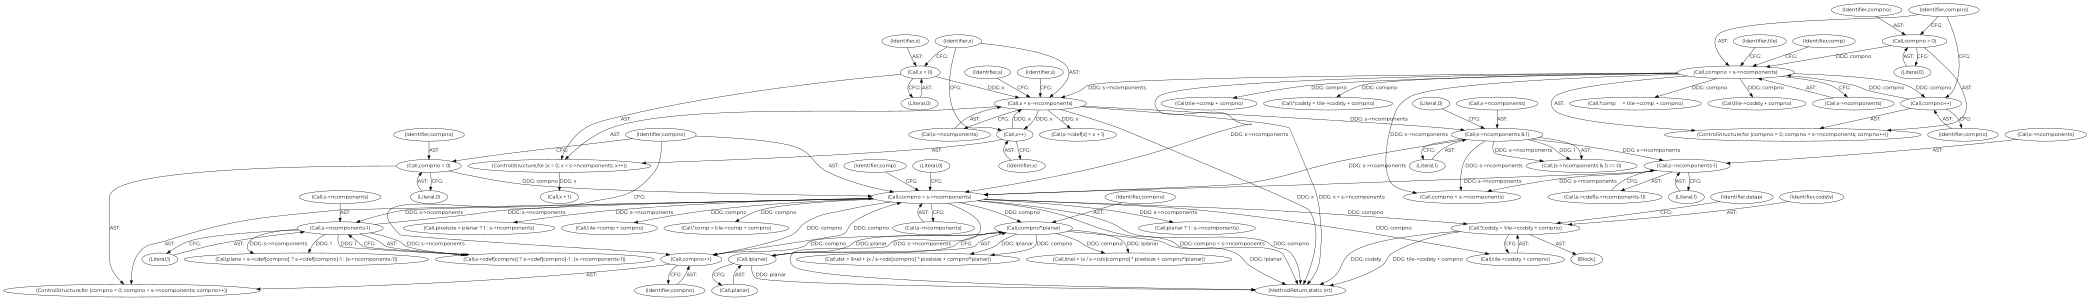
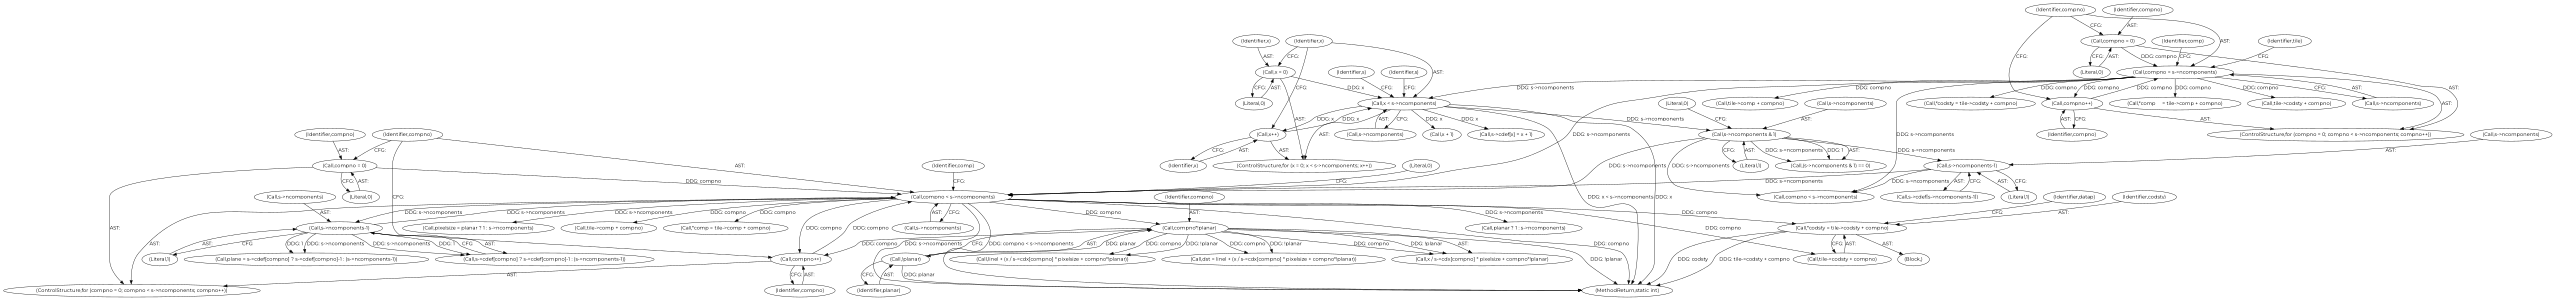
  digraph {
    fontname=Montserrat
    node [fontname=Montserrat]
    edge [fontname=Montserrat]
    n1 [label="(Call,*codsty = tile->codsty + compno)"]
    n2 [label="(Block,)"]
    n3 [label="(MethodReturn,static int)"]
    n4 [label="(Call,tile->codsty + compno)"]
    n5 [label="(Call,compno < s->ncomponents)"]
    n6 [label="(Call,compno++)"]
    n7 [label="(Call,compno*!planar)"]
    n8 [label="(Call,s->ncomponents-1)"]
    n9 [label="(Call,planar ? 1 : s->ncomponents)"]
    n10 [label="(Call,pixelsize = planar ? 1 : s->ncomponents)"]
    n11 [label="(Call,tile->comp + compno)"]
    n12 [label="(Call,*comp = tile->comp + compno)"]
    n13 [label="(ControlStructure,for (compno = 0; compno < s->ncomponents; compno++))"]
    n14 [label="(Call,s->ncomponents)"]
    n15 [label="(Identifier,compno)"]
    n16 [label="(Call,!planar)"]
    n17 [label="(Call,linel + (x / s->cdx[compno] * pixelsize + compno*!planar))"]
    n18 [label="(Call,dst = linel + (x / s->cdx[compno] * pixelsize + compno*!planar))"]
+   n19 [label="(Call,x / s->cdx[compno] * pixelsize + compno*!planar)"]
    n20 [label="(Call,plane = s->cdef[compno] ? s->cdef[compno]-1 : (s->ncomponents-1))"]
    n21 [label="(Call,s->cdef[compno] ? s->cdef[compno]-1 : (s->ncomponents-1))"]
    n22 [label="(Literal,1)"]
-   n23 [label="(Call,planar)"]
+   n23 [label="(Identifier,planar)"]
    n24 [label="(Call,compno = 0)"]
    n25 [label="(Literal,0)"]
    n26 [label="(Call,s->ncomponents & 1)"]
    n27 [label="(Call,s->ncomponents-1)"]
    n28 [label="(Literal,1)"]
    n29 [label="(Call,(s->ncomponents & 1) == 0)"]
    n30 [label="(Call,compno < s->ncomponents)"]
    n31 [label="(Literal,1)"]
    n32 [label="(Call,s->cdef[s->ncomponents-1])"]
    n33 [label="(Call,x < s->ncomponents)"]
    n34 [label="(Call,x++)"]
    n35 [label="(Call,s->ncomponents)"]
    n36 [label="(Call,x + 1)"]
    n37 [label="(ControlStructure,for (x = 0; x < s->ncomponents; x++))"]
    n38 [label="(Call,s->cdef[x] = x + 1)"]
    n39 [label="(Identifier,x)"]
    n40 [label="(Call,x = 0)"]
    n41 [label="(Literal,0)"]
    n42 [label="(Call,compno < s->ncomponents)"]
    n43 [label="(Call,compno++)"]
    n44 [label="(ControlStructure,for (compno = 0; compno < s->ncomponents; compno++))"]
    n45 [label="(Call,*comp     = tile->comp + compno)"]
    n46 [label="(Call,tile->codsty + compno)"]
    n47 [label="(Call,s->ncomponents)"]
    n48 [label="(Call,tile->comp + compno)"]
    n49 [label="(Call,*codsty = tile->codsty + compno)"]
    n50 [label="(Identifier,compno)"]
    n51 [label="(Call,compno = 0)"]
    n52 [label="(Literal,0)"]
    n53 [label="(Identifier,s)"]
    n54 [label="(Identifier,comp)"]
    n55 [label="(Call,s->ncomponents)"]
    n56 [label="(Identifier,compno)"]
    n57 [label="(Identifier,datap)"]
    n58 [label="(Identifier,x)"]
    n59 [label="(Identifier,x)"]
    n60 [label="(Identifier,compno)"]
    n61 [label="(Call,s->ncomponents)"]
    n62 [label="(Identifier,s)"]
    n63 [label="(Identifier,tile)"]
    n64 [label="(Identifier,comp)"]
    n65 [label="(Identifier,compno)"]
    n66 [label="(Literal,0)"]
    n67 [label="(Identifier,codsty)"]
    n68 [label="(Identifier,compno)"]
    n69 [label="(Literal,0)"]
    n70 [label="(Identifier,compno)"]
    n71 [label="(Call,s->ncomponents)"]
    n1 -> n2 [label="AST: "]
    n1 -> n3 [label="DDG: codsty"]
    n1 -> n3 [label="DDG: tile->codsty + compno"]
    n1 -> n4 [label="CFG: "]
    n4 -> n1 [label="AST: "]
    n5 -> n1 [label="DDG: compno"]
    n5 -> n3 [label="DDG: s->ncomponents"]
    n5 -> n3 [label="DDG: compno < s->ncomponents"]
    n5 -> n3 [label="DDG: compno"]
    n5 -> n4 [label="DDG: compno"]
    n5 -> n6 [label="DDG: compno"]
    n5 -> n7 [label="DDG: compno"]
    n5 -> n8 [label="DDG: s->ncomponents"]
    n5 -> n9 [label="DDG: s->ncomponents"]
    n5 -> n10 [label="DDG: s->ncomponents"]
    n5 -> n11 [label="DDG: compno"]
    n5 -> n12 [label="DDG: compno"]
    n5 -> n13 [label="AST: "]
    n5 -> n14 [label="CFG: "]
    n6 -> n5 [label="DDG: compno"]
    n6 -> n13 [label="AST: "]
    n6 -> n15 [label="CFG: "]
    n7 -> n3 [label="DDG: !planar"]
    n7 -> n6 [label="DDG: compno"]
    n7 -> n16 [label="CFG: "]
    n7 -> n17 [label="DDG: compno"]
    n7 -> n17 [label="DDG: !planar"]
    n7 -> n18 [label="DDG: compno"]
    n7 -> n18 [label="DDG: !planar"]
+   n7 -> n19 [label="AST: "]
+   n7 -> n19 [label="DDG: compno"]
+   n7 -> n19 [label="DDG: !planar"]
    n8 -> n5 [label="DDG: s->ncomponents"]
    n8 -> n20 [label="DDG: s->ncomponents"]
    n8 -> n20 [label="DDG: 1"]
    n8 -> n21 [label="AST: "]
    n8 -> n21 [label="DDG: s->ncomponents"]
    n8 -> n21 [label="DDG: 1"]
    n8 -> n22 [label="CFG: "]
    n14 -> n5 [label="AST: "]
    n15 -> n6 [label="AST: "]
    n16 -> n3 [label="DDG: planar"]
    n16 -> n7 [label="AST: "]
    n16 -> n7 [label="DDG: planar"]
    n16 -> n23 [label="CFG: "]
    n21 -> n8 [label="CFG: "]
    n22 -> n8 [label="AST: "]
    n23 -> n16 [label="AST: "]
    n24 -> n5 [label="DDG: compno"]
    n24 -> n13 [label="AST: "]
    n24 -> n25 [label="CFG: "]
    n25 -> n24 [label="AST: "]
    n26 -> n5 [label="DDG: s->ncomponents"]
    n26 -> n27 [label="DDG: s->ncomponents"]
    n26 -> n28 [label="CFG: "]
    n26 -> n29 [label="AST: "]
    n26 -> n29 [label="DDG: s->ncomponents"]
    n26 -> n29 [label="DDG: 1"]
    n26 -> n30 [label="DDG: s->ncomponents"]
    n27 -> n5 [label="DDG: s->ncomponents"]
    n27 -> n30 [label="DDG: s->ncomponents"]
    n27 -> n31 [label="CFG: "]
    n27 -> n32 [label="AST: "]
    n28 -> n26 [label="AST: "]
    n31 -> n27 [label="AST: "]
    n32 -> n27 [label="CFG: "]
    n33 -> n3 [label="DDG: x"]
    n33 -> n3 [label="DDG: x < s->ncomponents"]
    n33 -> n26 [label="DDG: s->ncomponents"]
    n33 -> n34 [label="DDG: x"]
    n33 -> n35 [label="CFG: "]
-   n37 -> n36 [label="DDG: x"]
+   n33 -> n36 [label="DDG: x"]
    n33 -> n37 [label="AST: "]
    n33 -> n38 [label="DDG: x"]
    n34 -> n33 [label="DDG: x"]
    n34 -> n37 [label="AST: "]
    n34 -> n39 [label="CFG: "]
    n35 -> n33 [label="AST: "]
    n39 -> n34 [label="AST: "]
    n40 -> n33 [label="DDG: x"]
    n40 -> n37 [label="AST: "]
    n40 -> n41 [label="CFG: "]
    n41 -> n40 [label="AST: "]
    n42 -> n5 [label="DDG: s->ncomponents"]
    n42 -> n30 [label="DDG: s->ncomponents"]
    n42 -> n33 [label="DDG: s->ncomponents"]
    n42 -> n43 [label="DDG: compno"]
    n42 -> n44 [label="AST: "]
    n42 -> n45 [label="DDG: compno"]
    n42 -> n46 [label="DDG: compno"]
    n42 -> n47 [label="CFG: "]
    n42 -> n48 [label="DDG: compno"]
    n42 -> n49 [label="DDG: compno"]
    n43 -> n42 [label="DDG: compno"]
    n43 -> n44 [label="AST: "]
    n43 -> n50 [label="CFG: "]
    n47 -> n42 [label="AST: "]
    n50 -> n43 [label="AST: "]
    n51 -> n42 [label="DDG: compno"]
    n51 -> n44 [label="AST: "]
    n51 -> n52 [label="CFG: "]
    n52 -> n51 [label="AST: "]
    n53 -> n33 [label="CFG: "]
    n54 -> n5 [label="CFG: "]
    n55 -> n26 [label="AST: "]
    n56 -> n5 [label="AST: "]
    n56 -> n6 [label="CFG: "]
    n56 -> n24 [label="CFG: "]
    n57 -> n1 [label="CFG: "]
    n58 -> n33 [label="AST: "]
    n58 -> n34 [label="CFG: "]
    n58 -> n40 [label="CFG: "]
    n59 -> n40 [label="AST: "]
    n60 -> n51 [label="AST: "]
    n61 -> n27 [label="AST: "]
    n62 -> n33 [label="CFG: "]
    n63 -> n42 [label="CFG: "]
    n64 -> n42 [label="CFG: "]
    n65 -> n7 [label="AST: "]
    n66 -> n5 [label="CFG: "]
    n67 -> n1 [label="AST: "]
    n68 -> n42 [label="AST: "]
    n68 -> n43 [label="CFG: "]
    n68 -> n51 [label="CFG: "]
    n69 -> n26 [label="CFG: "]
    n70 -> n24 [label="AST: "]
    n71 -> n8 [label="AST: "]
  }
